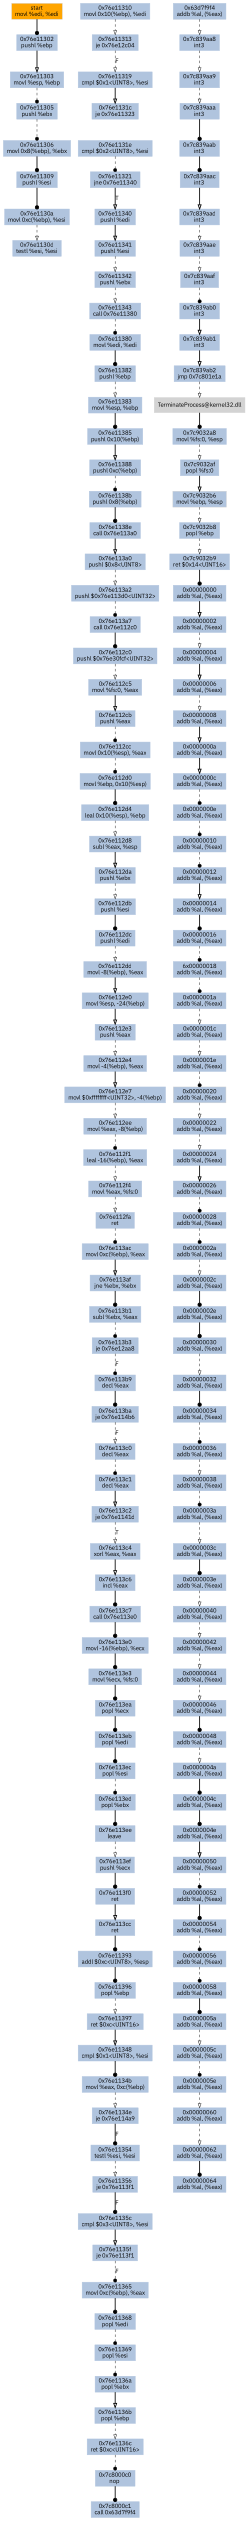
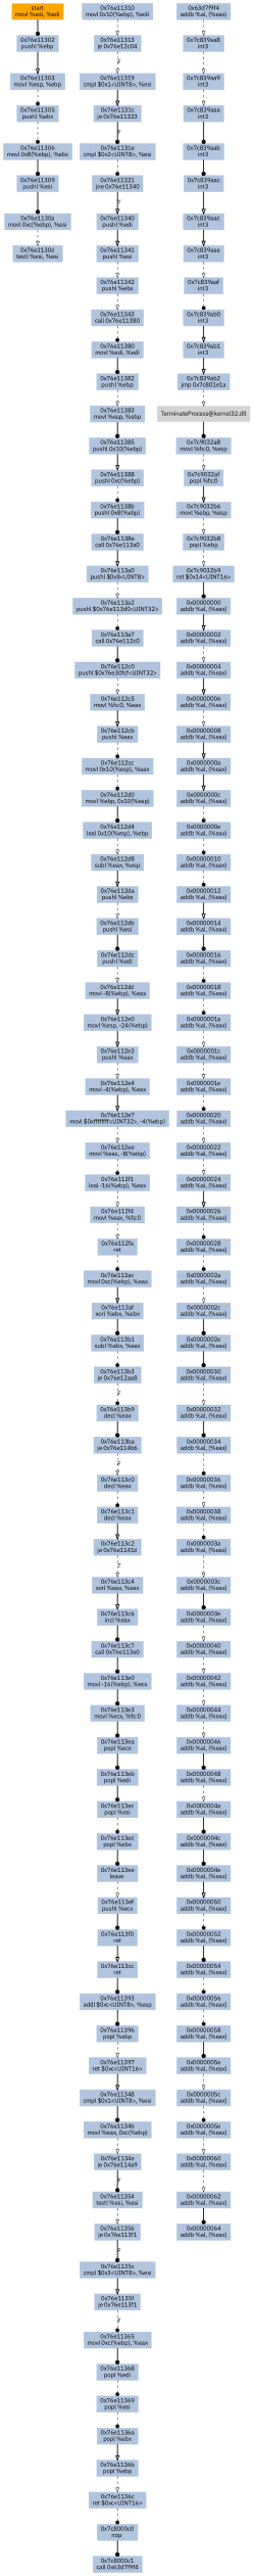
  digraph {
    fontname="IBM Plex Sans"
    node [color=lightsteelblue fillcolor=lightsteelblue fontname="IBM Plex Sans" shape=rectangle style=filled]
    edge [arrowhead=onormal color="#000000" fontname="IBM Plex Sans" style=dashed]
    n1 [color=lightgrey fillcolor=orange label="start\nmovl %edi, %edi"]
    n2 [label="0x76e11302\npushl %ebp"]
    n3 [label="0x76e11303\nmovl %esp, %ebp"]
    n4 [label="0x76e11305\npushl %ebx"]
    n5 [label="0x76e11306\nmovl 0x8(%ebp), %ebx"]
    n6 [label="0x76e11309\npushl %esi"]
    n7 [label="0x76e1130a\nmovl 0xc(%ebp), %esi"]
    n8 [label="0x76e1130d\ntestl %esi, %esi"]
    n9 [label="0x76e11310\nmovl 0x10(%ebp), %edi"]
    n10 [label="0x76e11313\nje 0x76e12c04"]
    n11 [label="0x76e11319\ncmpl $0x1<UINT8>, %esi"]
    n12 [label="0x76e1131c\nje 0x76e11323"]
    n13 [label="0x76e1131e\ncmpl $0x2<UINT8>, %esi"]
    n14 [label="0x76e11321\njne 0x76e11340"]
    n15 [label="0x76e11340\npushl %edi"]
    n16 [label="0x76e11341\npushl %esi"]
    n17 [label="0x76e11342\npushl %ebx"]
    n18 [label="0x76e11343\ncall 0x76e11380"]
    n19 [label="0x76e11380\nmovl %edi, %edi"]
    n20 [label="0x76e11382\npushl %ebp"]
    n21 [label="0x76e11383\nmovl %esp, %ebp"]
    n22 [label="0x76e11385\npushl 0x10(%ebp)"]
    n23 [label="0x76e11388\npushl 0xc(%ebp)"]
    n24 [label="0x76e1138b\npushl 0x8(%ebp)"]
    n25 [label="0x76e1138e\ncall 0x76e113a0"]
    n26 [label="0x76e113a0\npushl $0x8<UINT8>"]
    n27 [label="0x76e113a2\npushl $0x76e113d0<UINT32>"]
    n28 [label="0x76e113a7\ncall 0x76e112c0"]
    n29 [label="0x76e112c0\npushl $0x76e30fcf<UINT32>"]
    n30 [label="0x76e112c5\nmovl %fs:0, %eax"]
    n31 [label="0x76e112cb\npushl %eax"]
    n32 [label="0x76e112cc\nmovl 0x10(%esp), %eax"]
    n33 [label="0x76e112d0\nmovl %ebp, 0x10(%esp)"]
    n34 [label="0x76e112d4\nleal 0x10(%esp), %ebp"]
    n35 [label="0x76e112d8\nsubl %eax, %esp"]
    n36 [label="0x76e112da\npushl %ebx"]
    n37 [label="0x76e112db\npushl %esi"]
    n38 [label="0x76e112dc\npushl %edi"]
    n39 [label="0x76e112dd\nmovl -8(%ebp), %eax"]
    n40 [label="0x76e112e0\nmovl %esp, -24(%ebp)"]
    n41 [label="0x76e112e3\npushl %eax"]
    n42 [label="0x76e112e4\nmovl -4(%ebp), %eax"]
    n43 [label="0x76e112e7\nmovl $0xffffffff<UINT32>, -4(%ebp)"]
    n44 [label="0x76e112ee\nmovl %eax, -8(%ebp)"]
    n45 [label="0x76e112f1\nleal -16(%ebp), %eax"]
    n46 [label="0x76e112f4\nmovl %eax, %fs:0"]
    n47 [label="0x76e112fa\nret"]
    n48 [label="0x76e113ac\nmovl 0xc(%ebp), %eax"]
-   n49 [label="0x76e113af\njne %ebx, %ebx"]
+   n49 [label="0x76e113af\nxorl %ebx, %ebx"]
    n50 [label="0x76e113b1\nsubl %ebx, %eax"]
    n51 [label="0x76e113b3\nje 0x76e12aa8"]
    n52 [label="0x76e113b9\ndecl %eax"]
    n53 [label="0x76e113ba\nje 0x76e114b6"]
    n54 [label="0x76e113c0\ndecl %eax"]
    n55 [label="0x76e113c1\ndecl %eax"]
    n56 [label="0x76e113c2\nje 0x76e1141d"]
    n57 [label="0x76e113c4\nxorl %eax, %eax"]
    n58 [label="0x76e113c6\nincl %eax"]
    n59 [label="0x76e113c7\ncall 0x76e113e0"]
    n60 [label="0x76e113e0\nmovl -16(%ebp), %ecx"]
    n61 [label="0x76e113e3\nmovl %ecx, %fs:0"]
    n62 [label="0x76e113ea\npopl %ecx"]
    n63 [label="0x76e113eb\npopl %edi"]
    n64 [label="0x76e113ec\npopl %esi"]
    n65 [label="0x76e113ed\npopl %ebx"]
    n66 [label="0x76e113ee\nleave "]
    n67 [label="0x76e113ef\npushl %ecx"]
    n68 [label="0x76e113f0\nret"]
    n69 [label="0x76e113cc\nret"]
    n70 [label="0x76e11393\naddl $0xc<UINT8>, %esp"]
    n71 [label="0x76e11396\npopl %ebp"]
    n72 [label="0x76e11397\nret $0xc<UINT16>"]
    n73 [label="0x76e11348\ncmpl $0x1<UINT8>, %esi"]
    n74 [label="0x76e1134b\nmovl %eax, 0xc(%ebp)"]
    n75 [label="0x76e1134e\nje 0x76e114a9"]
    n76 [label="0x76e11354\ntestl %esi, %esi"]
    n77 [label="0x76e11356\nje 0x76e113f1"]
    n78 [label="0x76e1135c\ncmpl $0x3<UINT8>, %esi"]
    n79 [label="0x76e1135f\nje 0x76e113f1"]
    n80 [label="0x76e11365\nmovl 0xc(%ebp), %eax"]
    n81 [label="0x76e11368\npopl %edi"]
    n82 [label="0x76e11369\npopl %esi"]
    n83 [label="0x76e1136a\npopl %ebx"]
    n84 [label="0x76e1136b\npopl %ebp"]
    n85 [label="0x76e1136c\nret $0xc<UINT16>"]
    n86 [label="0x7c8000c0\nnop "]
    n87 [label="0x7c8000c1\ncall 0x63d7f9f4"]
    n88 [label="0x63d7f9f4\naddb %al, (%eax)"]
    n89 [label="0x7c839aa8\nint3 "]
    n90 [label="0x7c839aa9\nint3 "]
    n91 [label="0x7c839aaa\nint3 "]
    n92 [label="0x7c839aab\nint3 "]
    n93 [label="0x7c839aac\nint3 "]
    n94 [label="0x7c839aad\nint3 "]
    n95 [label="0x7c839aae\nint3 "]
    n96 [label="0x7c839aaf\nint3 "]
    n97 [label="0x7c839ab0\nint3 "]
    n98 [label="0x7c839ab1\nint3 "]
    n99 [label="0x7c839ab2\njmp 0x7c801e1a"]
    n100 [color=lightgrey fillcolor=lightgrey label="TerminateProcess@kernel32.dll"]
    n101 [label="0x7c9032a8\nmovl %fs:0, %esp"]
    n102 [label="0x7c9032af\npopl %fs:0"]
    n103 [color=lightgrey label="0x7c9032b6\nmovl %ebp, %esp"]
    n104 [label="0x7c9032b8\npopl %ebp"]
    n105 [label="0x7c9032b9\nret $0x14<UINT16>"]
    n106 [label="0x00000000\naddb %al, (%eax)"]
    n107 [label="0x00000002\naddb %al, (%eax)"]
    n108 [label="0x00000004\naddb %al, (%eax)"]
    n109 [label="0x00000006\naddb %al, (%eax)"]
    n110 [label="0x00000008\naddb %al, (%eax)"]
    n111 [label="0x0000000a\naddb %al, (%eax)"]
    n112 [label="0x0000000c\naddb %al, (%eax)"]
    n113 [label="0x0000000e\naddb %al, (%eax)"]
    n114 [label="0x00000010\naddb %al, (%eax)"]
    n115 [label="0x00000012\naddb %al, (%eax)"]
    n116 [label="0x00000014\naddb %al, (%eax)"]
    n117 [label="0x00000016\naddb %al, (%eax)"]
-   n118 [label="6x00000018\naddb %al, (%eax)"]
+   n118 [label="0x00000018\naddb %al, (%eax)"]
    n119 [label="0x0000001a\naddb %al, (%eax)"]
    n120 [label="0x0000001c\naddb %al, (%eax)"]
    n121 [label="0x0000001e\naddb %al, (%eax)"]
    n122 [color=lightgrey label="0x00000020\naddb %al, (%eax)"]
    n123 [label="0x00000022\naddb %al, (%eax)"]
    n124 [label="0x00000024\naddb %al, (%eax)"]
    n125 [label="0x00000026\naddb %al, (%eax)"]
    n126 [label="0x00000028\naddb %al, (%eax)"]
    n127 [label="0x0000002a\naddb %al, (%eax)"]
    n128 [label="0x0000002c\naddb %al, (%eax)"]
    n129 [label="0x0000002e\naddb %al, (%eax)"]
    n130 [label="0x00000030\naddb %al, (%eax)"]
    n131 [label="0x00000032\naddb %al, (%eax)"]
    n132 [label="0x00000034\naddb %al, (%eax)"]
    n133 [label="0x00000036\naddb %al, (%eax)"]
    n134 [label="0x00000038\naddb %al, (%eax)"]
    n135 [label="0x0000003a\naddb %al, (%eax)"]
    n136 [label="0x0000003c\naddb %al, (%eax)"]
    n137 [label="0x0000003e\naddb %al, (%eax)"]
    n138 [label="0x00000040\naddb %al, (%eax)"]
    n139 [label="0x00000042\naddb %al, (%eax)"]
    n140 [label="0x00000044\naddb %al, (%eax)"]
    n141 [label="0x00000046\naddb %al, (%eax)"]
    n142 [label="0x00000048\naddb %al, (%eax)"]
    n143 [label="0x0000004a\naddb %al, (%eax)"]
    n144 [label="0x0000004c\naddb %al, (%eax)"]
    n145 [label="0x0000004e\naddb %al, (%eax)"]
    n146 [label="0x00000050\naddb %al, (%eax)"]
    n147 [label="0x00000052\naddb %al, (%eax)"]
    n148 [label="0x00000054\naddb %al, (%eax)"]
    n149 [label="0x00000056\naddb %al, (%eax)"]
    n150 [label="0x00000058\naddb %al, (%eax)"]
    n151 [label="0x0000005a\naddb %al, (%eax)"]
    n152 [label="0x0000005c\naddb %al, (%eax)"]
    n153 [label="0x0000005e\naddb %al, (%eax)"]
    n154 [label="0x00000060\naddb %al, (%eax)"]
    n155 [label="0x00000062\naddb %al, (%eax)"]
    n156 [label="0x00000064\naddb %al, (%eax)"]
    n1 -> n2 [arrowhead=dot style=bold]
    n2 -> n3 [style=bold]
    n3 -> n4 [arrowhead=dot]
    n4 -> n5 [arrowhead=dot]
    n5 -> n6 [arrowhead=dot style=bold]
    n6 -> n7 [arrowhead=dot style=bold]
    n7 -> n8
    n9 -> n10
    n10 -> n11 [label=F]
    n11 -> n12 [style=bold]
+   n12 -> n13 [arrowhead=dot label=F style=bold]
    n13 -> n14 [arrowhead=dot]
    n14 -> n15 [label=T style=bold]
    n15 -> n16 [style=bold]
    n16 -> n17
    n17 -> n18
    n18 -> n19 [arrowhead=dot]
    n19 -> n20 [arrowhead=dot style=bold]
    n20 -> n21
    n21 -> n22 [arrowhead=dot style=bold]
    n22 -> n23 [style=bold]
    n23 -> n24 [arrowhead=dot]
    n24 -> n25 [arrowhead=dot style=bold]
    n25 -> n26 [style=bold]
    n26 -> n27
    n27 -> n28 [arrowhead=dot]
    n28 -> n29 [arrowhead=dot style=bold]
    n29 -> n30
    n30 -> n31 [style=bold]
    n31 -> n32 [arrowhead=dot]
    n32 -> n33 [arrowhead=dot]
    n33 -> n34 [arrowhead=dot style=bold]
    n34 -> n35
    n35 -> n36 [style=bold]
    n36 -> n37
    n37 -> n38 [arrowhead=dot style=bold]
    n38 -> n39
    n39 -> n40 [style=bold]
    n40 -> n41 [style=bold]
    n41 -> n42
    n42 -> n43 [style=bold]
    n43 -> n44
    n44 -> n45 [arrowhead=dot]
    n45 -> n46
    n46 -> n47
    n47 -> n48 [arrowhead=dot]
    n48 -> n49 [style=bold]
    n49 -> n50 [arrowhead=dot style=bold]
    n50 -> n51 [arrowhead=dot]
    n51 -> n52 [arrowhead=dot label=F]
    n52 -> n53 [arrowhead=dot style=bold]
    n53 -> n54 [label=F]
    n54 -> n55 [arrowhead=dot]
    n55 -> n56 [style=bold]
    n56 -> n57 [label=T]
    n57 -> n58 [style=bold]
    n58 -> n59 [arrowhead=dot style=bold]
    n59 -> n60 [arrowhead=dot style=bold]
    n60 -> n61 [arrowhead=dot style=bold]
    n61 -> n62 [arrowhead=dot style=bold]
    n62 -> n63 [arrowhead=dot style=bold]
    n63 -> n64 [arrowhead=dot style=bold]
    n64 -> n65 [arrowhead=dot]
    n65 -> n66 [arrowhead=dot style=bold]
    n66 -> n67
    n67 -> n68 [arrowhead=dot style=bold]
    n68 -> n69 [style=bold]
    n69 -> n70 [arrowhead=dot style=bold]
    n70 -> n71 [arrowhead=dot style=bold]
    n71 -> n72
    n72 -> n73 [style=bold]
    n73 -> n74 [arrowhead=dot style=bold]
    n74 -> n75
    n75 -> n76 [arrowhead=dot label=F style=bold]
    n76 -> n77
    n77 -> n78 [arrowhead=dot label=F style=bold]
    n78 -> n79 [style=bold]
    n79 -> n80 [arrowhead=dot label=F]
    n80 -> n81 [arrowhead=dot style=bold]
    n81 -> n82 [arrowhead=dot]
    n82 -> n83 [arrowhead=dot]
    n83 -> n84 [style=bold]
    n84 -> n85
    n85 -> n86 [arrowhead=dot]
    n86 -> n87 [arrowhead=dot style=bold]
    n88 -> n89
    n89 -> n90
    n90 -> n91
    n91 -> n92 [arrowhead=dot style=bold]
    n92 -> n93 [arrowhead=dot style=bold]
    n93 -> n94 [style=bold]
-   n94 -> n95
+   n94 -> n95 [style=bold]
    n95 -> n96
    n96 -> n97 [arrowhead=dot]
    n97 -> n98 [style=bold]
    n98 -> n99 [style=bold]
    n99 -> n100
    n100 -> n101 [arrowhead=dot style=bold]
    n101 -> n102
    n102 -> n103 [style=bold]
    n103 -> n104
    n104 -> n105
    n105 -> n106 [arrowhead=dot style=bold]
    n106 -> n107 [style=bold]
    n107 -> n108
    n108 -> n109 [style=bold]
    n109 -> n110
    n110 -> n111 [style=bold]
    n111 -> n112 [style=bold]
    n112 -> n113 [arrowhead=dot]
    n113 -> n114 [arrowhead=dot]
    n114 -> n115 [arrowhead=dot]
    n115 -> n116 [style=bold]
    n116 -> n117 [arrowhead=dot style=bold]
    n117 -> n118 [arrowhead=dot]
    n118 -> n119 [arrowhead=dot]
    n119 -> n120
    n120 -> n121
    n121 -> n122 [arrowhead=dot]
    n122 -> n123
    n123 -> n124
    n124 -> n125 [style=bold]
    n125 -> n126 [arrowhead=dot]
    n126 -> n127 [arrowhead=dot]
    n127 -> n128
    n128 -> n129 [arrowhead=dot style=bold]
    n129 -> n130 [arrowhead=dot style=bold]
    n130 -> n131
    n131 -> n132 [arrowhead=dot style=bold]
    n132 -> n133 [arrowhead=dot]
    n133 -> n134
    n134 -> n135 [arrowhead=dot]
    n135 -> n136
    n136 -> n137 [arrowhead=dot style=bold]
    n137 -> n138
    n138 -> n139
    n139 -> n140
    n140 -> n141
    n141 -> n142 [arrowhead=dot style=bold]
    n142 -> n143
    n143 -> n144 [arrowhead=dot style=bold]
    n144 -> n145 [arrowhead=dot style=bold]
    n145 -> n146 [style=bold]
    n146 -> n147 [arrowhead=dot]
    n147 -> n148 [arrowhead=dot style=bold]
    n148 -> n149 [arrowhead=dot]
    n149 -> n150 [arrowhead=dot]
    n150 -> n151 [arrowhead=dot style=bold]
    n151 -> n152
    n152 -> n153 [arrowhead=dot]
    n153 -> n154
    n154 -> n155
    n155 -> n156 [arrowhead=dot style=bold]
  }
